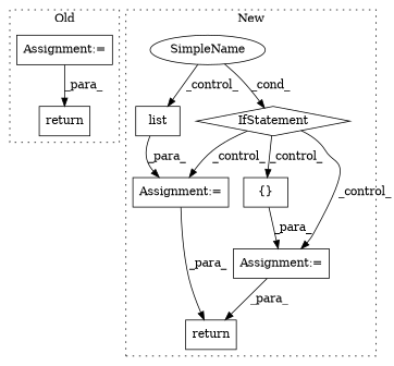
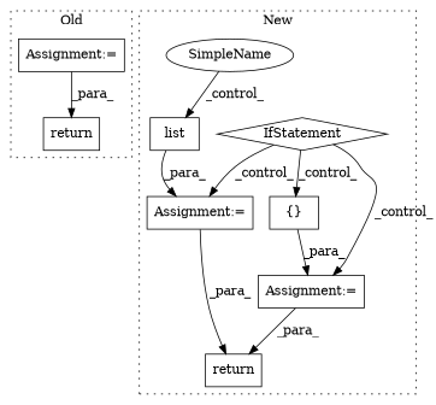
  digraph {
    node [a=7 l=1 shape=box]
    n1 [a=41 l=7 label=return s=2646]
    n2 [label="Assignment:=" s=2582]
    n3 [a=32 l="5,1" label=list s="2270,2279"]
    n4 [a=41 l=7 label=return s=2489]
    n5 [label="Assignment:=" s=2217]
    n6 [label="Assignment:=" s=2269]
    n7 [a=4 l=2 label="{}" s=2227]
    n8 [a=25 l="4,2" label=IfStatement s="2187,2203" shape=diamond]
    n9 [a=42 label=SimpleName shape=ellipse l=""]
    subgraph cluster_1 {
      label=Old
      style=dotted
      n1
      n2
    }
    subgraph cluster_2 {
      label=New
      style=dotted
      n3
      n4
      n5
      n6
      n7
      n8
      n9
    }
    n2 -> n1 [label=_para_]
    n3 -> n6 [label=_para_]
    n5 -> n4 [label=_para_]
    n6 -> n4 [label=_para_]
    n7 -> n5 [label=_para_]
    n8 -> n5 [label=_control_]
    n8 -> n6 [label=_control_]
    n8 -> n7 [label=_control_]
    n9 -> n3 [label=_control_]
-   n9 -> n8 [label=_cond_]
  }
